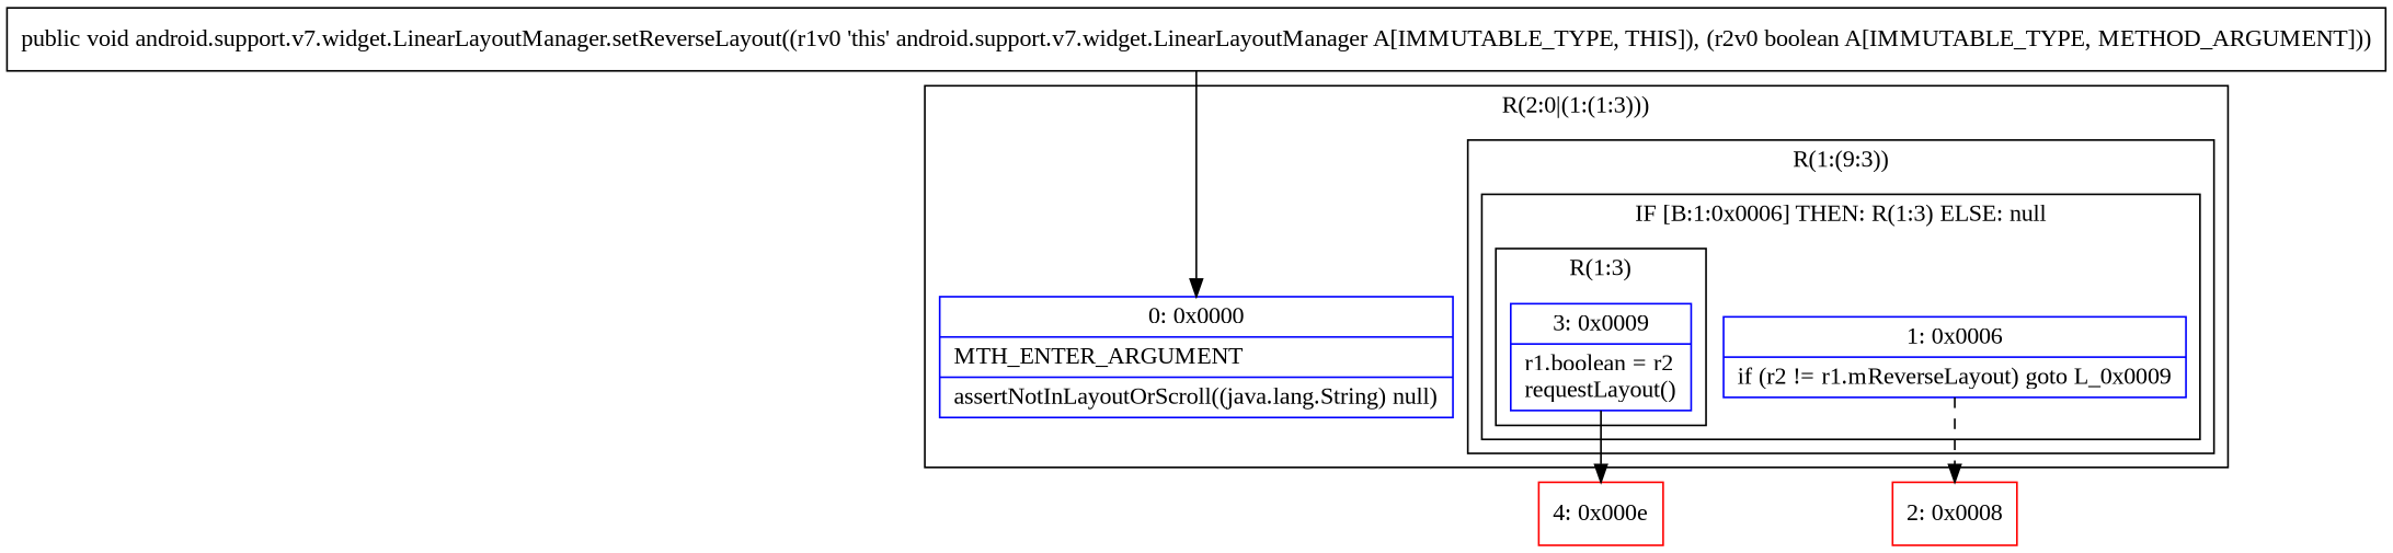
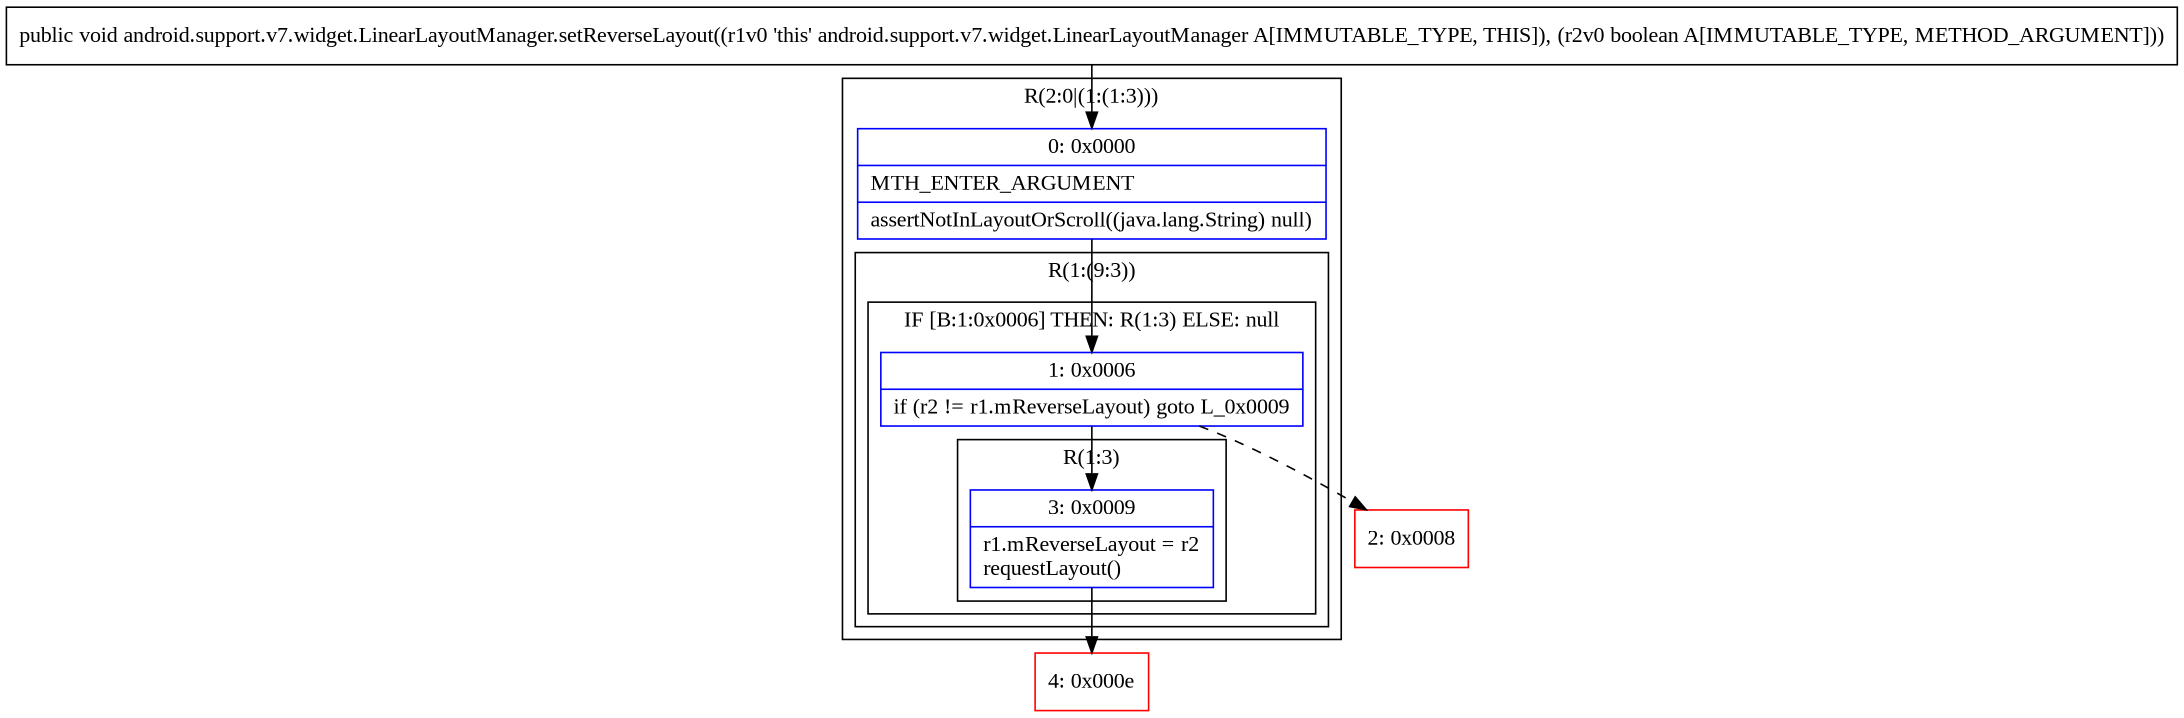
  digraph {
    fontname="Liberation Serif"
    node [color=blue fontname="Liberation Serif" shape=record]
    edge [fontname="Liberation Serif"]
-   n1 [label="{3\:\ 0x0009|r1.boolean = r2\lrequestLayout()\l}"]
+   n1 [label="{3\:\ 0x0009|r1.mReverseLayout = r2\lrequestLayout()\l}"]
    n2 [label="{1\:\ 0x0006|if (r2 != r1.mReverseLayout) goto L_0x0009\l}"]
    n3 [label="{0\:\ 0x0000|MTH_ENTER_ARGUMENT\l|assertNotInLayoutOrScroll((java.lang.String) null)\l}"]
    n4 [color=red label="{4\:\ 0x000e}"]
    n5 [color=red label="{2\:\ 0x0008}"]
    n6 [label="{public void android.support.v7.widget.LinearLayoutManager.setReverseLayout((r1v0 'this' android.support.v7.widget.LinearLayoutManager A[IMMUTABLE_TYPE, THIS]), (r2v0 boolean A[IMMUTABLE_TYPE, METHOD_ARGUMENT])) }" color=""]
    subgraph cluster_1 {
      label="R(2:0|(1:(1:3)))"
      n3
      subgraph cluster_2 {
        label="R(1:(9:3))"
        subgraph cluster_3 {
          label="IF [B:1:0x0006] THEN: R(1:3) ELSE: null"
          n2
          subgraph cluster_4 {
            label="R(1:3)"
            n1
          }
        }
      }
    }
    n1 -> n4
+   n2 -> n1
    n2 -> n5 [style=dashed]
+   n3 -> n2
    n6 -> n3
  }
